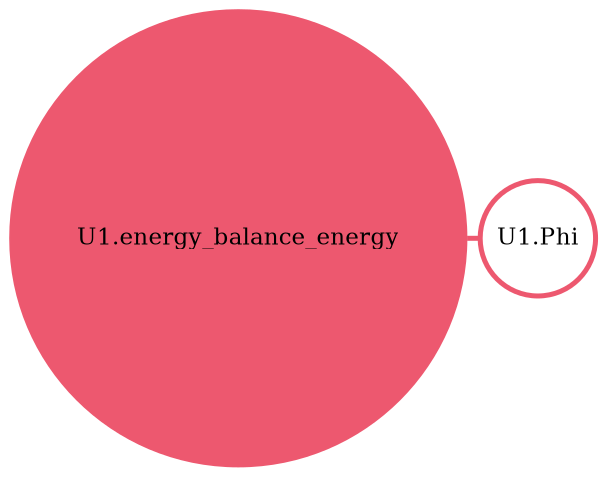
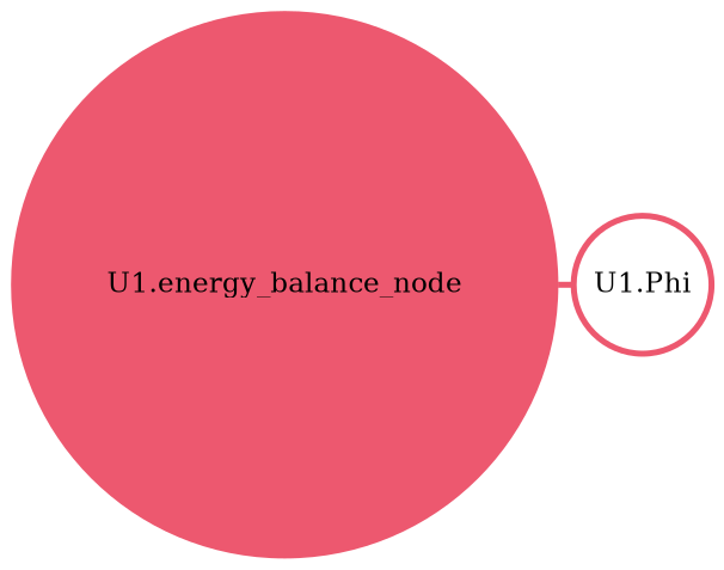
  digraph {
    Damping=0.2
    color=none
    dir=none
    nodesep=0.02
    penwidth=0
    rankdir=LR
    ranksep=0.02
    splines=curved
    node [color="#ed586f" gradientangle=0 margin=0 orientation=0.0 peripheries=1 shape=circle style=filled]
-   "U1.energy_balance_node" [fillcolor="#ed586f" height=0.19444 label="U1.energy_balance_energy" width=0.19444]
+   "U1.energy_balance_node" [fillcolor="#ed586f" height=0.19444 width=0.19444]
    "U1.Phi" [fillcolor=none height=0.15278 penwidth=3 width=0.15278]
    "U1.energy_balance_node" -> "U1.Phi" [arrowhead=none arrowtail=none color="#ed586f" dir=none headport=c penwidth=3 style=solid tailport=c]
  }
